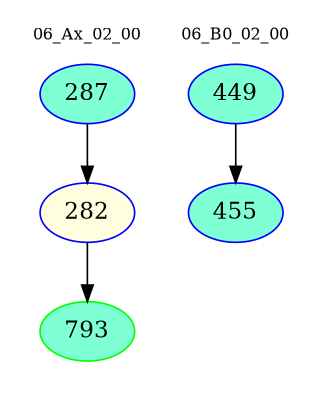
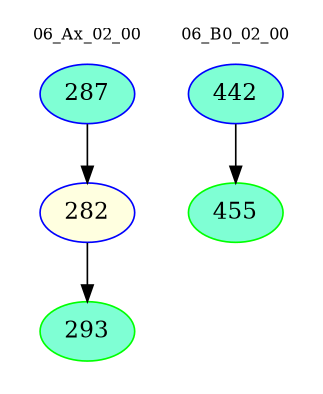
  digraph {
    node [color=blue fillcolor=aquamarine style=filled]
    edge [color=black]
    n1 [label=287]
    n2 [fillcolor=lightyellow label=282]
-   n3 [color=green label=793]
-   n4 [label=449]
-   n5 [label=455]
+   n3 [color=green label=293]
+   n4 [label=442]
+   n5 [color=green label=455]
    subgraph cluster_1 {
      color=white
      fontsize=10
      label="06_Ax_02_00"
      n1
      n2
      n3
    }
    subgraph cluster_2 {
      color=white
      fontsize=10
      label="06_B0_02_00"
      n4
      n5
    }
    n1 -> n2
    n2 -> n3
    n4 -> n5
  }
